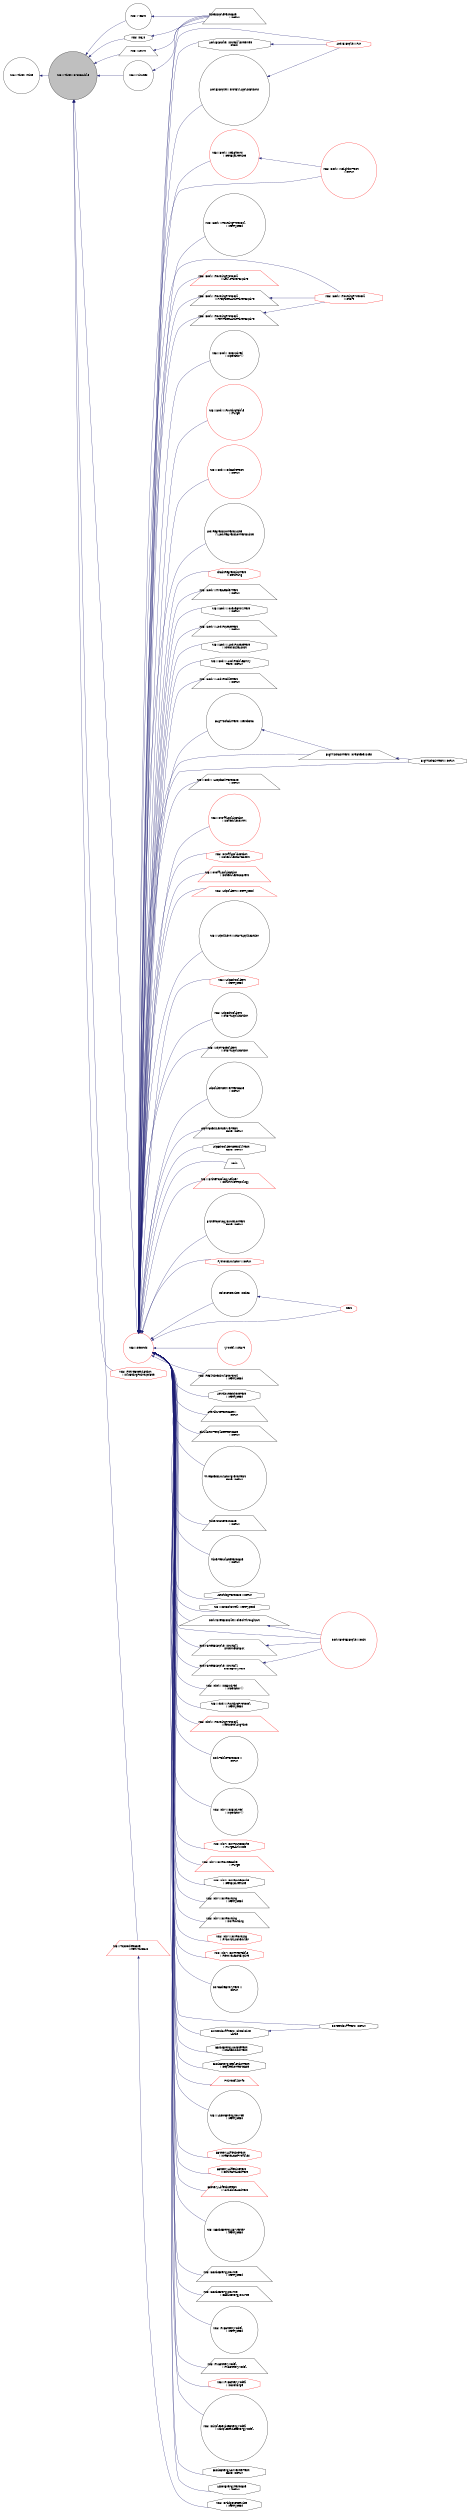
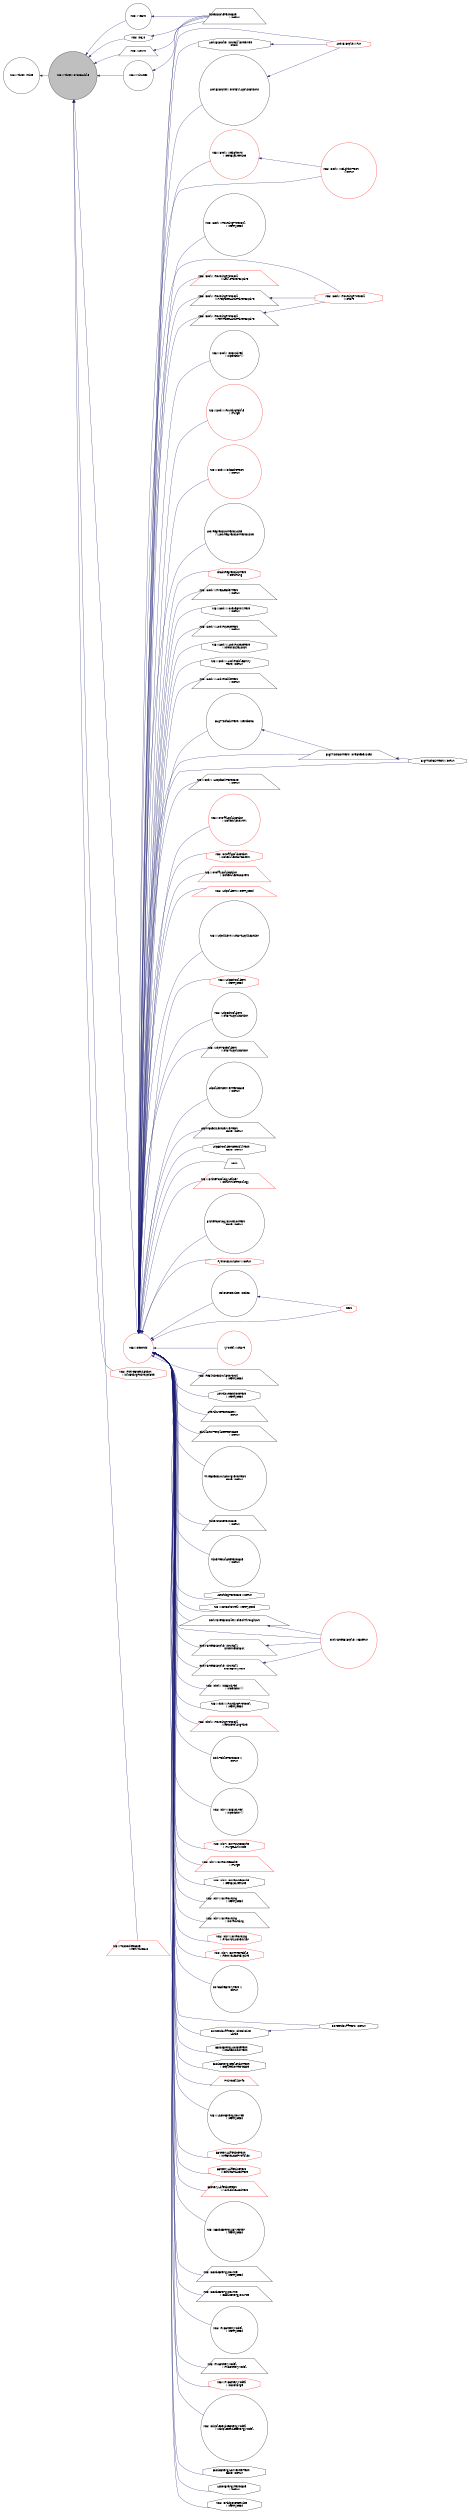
  digraph {
    fontname="DejaVu Sans Mono"
    rankdir=LR
    node [color=black fillcolor=white fontname="DejaVu Sans Mono" fontsize=10 shape=trapezium style=filled]
    edge [color=midnightblue dir=back fontname="DejaVu Sans Mono" fontsize=10 labelfontname=Helvetica labelfontsize=10 style=solid]
    n1 [fillcolor=grey75 fontcolor=black height=0.2 label="ns3::Time::FromDouble" shape=circle width=0.4]
    n2 [height=0.2 label="ns3::Years" shape=circle width=0.4]
    n3 [height=0.2 label="ns3::Days" shape=octagon width=0.4]
    n4 [height=0.2 label="ns3::Hours" width=0.4]
    n5 [height=0.2 label="ns3::Minutes" shape=circle width=0.4]
    n6 [color=red height=0.2 label="ns3::Seconds" shape=circle width=0.4]
    n7 [color=red height=0.2 label="ns3::RttMeanDeviation\l::FloatingPointUpdate" shape=octagon width=0.4]
    n8 [color=red height=0.2 label="ns3::TcpSocketBase\l::ReTxTimeout" width=0.4]
    n9 [height=0.2 label="TimeSimpleTestCase\l::DoRun" width=0.4]
    n10 [color=red height=0.2 label="AodvExample::Run" shape=octagon width=0.4]
    n11 [height=0.2 label="AodvExample::InstallInternet\lStack" shape=octagon width=0.4]
    n12 [height=0.2 label="AodvExample::InstallApplications" shape=circle width=0.4]
    n13 [color=red height=0.2 label="ns3::aodv::Neighbors\l::GetExpireTime" shape=circle width=0.4]
    n14 [color=red height=0.2 label="ns3::aodv::NeighborTest\l::DoRun" shape=circle width=0.4]
    n15 [height=0.2 label="ns3::aodv::RoutingProtocol\l::GetTypeId" shape=circle width=0.4]
    n16 [color=red height=0.2 label="ns3::aodv::RoutingProtocol\l::Start" shape=octagon width=0.4]
    n17 [color=red height=0.2 label="ns3::aodv::RoutingProtocol\l::HelloTimerExpire" width=0.4]
    n18 [height=0.2 label="ns3::aodv::RoutingProtocol\l::RreqRateLimitTimerExpire" width=0.4]
    n19 [height=0.2 label="ns3::aodv::RoutingProtocol\l::RerrRateLimitTimerExpire" width=0.4]
    n20 [height=0.2 label="ns3::aodv::IsExpired\l::operator()" shape=circle width=0.4]
    n21 [color=red height=0.2 label="ns3::aodv::RoutingTable\l::Purge" shape=circle width=0.4]
    n22 [color=red height=0.2 label="ns3::aodv::IdCacheTest\l::DoRun" shape=circle width=0.4]
    n23 [height=0.2 label="AodvRegressionTestSuite\l::AodvRegressionTestSuite" shape=circle width=0.4]
    n24 [color=red height=0.2 label="ChainRegressionTest\l::SendPing" shape=octagon width=0.4]
    n25 [height=0.2 label="ns3::aodv::RrepHeaderTest\l::DoRun" width=0.4]
    n26 [height=0.2 label="ns3::aodv::QueueEntryTest\l::DoRun" shape=octagon width=0.4]
    n27 [height=0.2 label="ns3::aodv::AodvRqueueTest\l::DoRun" width=0.4]
    n28 [height=0.2 label="ns3::aodv::AodvRqueueTest\l::CheckSizeLimit" shape=octagon width=0.4]
    n29 [height=0.2 label="ns3::aodv::AodvRtableEntry\lTest::DoRun" shape=octagon width=0.4]
    n30 [height=0.2 label="ns3::aodv::AodvRtableTest\l::DoRun" width=0.4]
    n31 [height=0.2 label="Bug772ChainTest::SendData" shape=circle width=0.4]
    n32 [height=0.2 label="Bug772ChainTest::CreateDevices" width=0.4]
    n33 [height=0.2 label="Bug772ChainTest::DoRun" shape=octagon width=0.4]
    n34 [height=0.2 label="ns3::aodv::LoopbackTestCase\l::DoRun" width=0.4]
    n35 [color=red height=0.2 label="ns3::OnOffApplication\l::ScheduleNextTx" shape=circle width=0.4]
    n36 [color=red height=0.2 label="ns3::OnOffApplication\l::ScheduleStartEvent" shape=octagon width=0.4]
    n37 [color=red height=0.2 label="ns3::OnOffApplication\l::ScheduleStopEvent" width=0.4]
    n38 [color=red height=0.2 label="ns3::UdpClient::GetTypeId" width=0.4]
    n39 [height=0.2 label="ns3::UdpClient::StartApplication" shape=circle width=0.4]
    n40 [color=red height=0.2 label="ns3::UdpEchoClient\l::GetTypeId" shape=octagon width=0.4]
    n41 [height=0.2 label="ns3::UdpEchoClient\l::StartApplication" shape=circle width=0.4]
    n42 [height=0.2 label="ns3::UdpTraceClient\l::StartApplication" width=0.4]
    n43 [height=0.2 label="UdpClientServerTestCase\l::DoRun" shape=circle width=0.4]
    n44 [height=0.2 label="UdpTraceClientServerTest\lCase::DoRun" width=0.4]
    n45 [height=0.2 label="UdpEchoClientSetFillTest\lCase::DoRun" shape=octagon width=0.4]
    n46 [height=0.2 label=main width=0.4]
    n47 [height=0.2 label="ns3::BridgeNetDevice\l::GetTypeId" shape=octagon width=0.4]
    n48 [color=red height=0.2 label="ns3::BriteTopologyHelper\l::ConstructTopology" width=0.4]
    n49 [height=0.2 label="BriteTopologyFunctionTest\lCase::DoRun" shape=circle width=0.4]
    n50 [color=red height=0.2 label="PythonSimulator::DoRun" shape=octagon width=0.4]
    n51 [height=0.2 label="FakeNetDevice::Doit3" shape=circle width=0.4]
    n52 [color=red height=0.2 label=test shape=octagon width=0.4]
    n53 [color=red height=0.2 label="MyModel::Start" shape=circle width=0.4]
    n54 [height=0.2 label="ns3::RealtimeSimulatorImpl\l::GetTypeId" width=0.4]
    n55 [height=0.2 label="AttributeObjectTest\l::GetTypeId" shape=octagon width=0.4]
    n56 [height=0.2 label="AttributeTestCase::\lDoRun" width=0.4]
    n57 [height=0.2 label="SimulatorTemplateTestCase\l::DoRun" width=0.4]
    n58 [height=0.2 label="ThreadedSimulatorEventsTest\lCase::DoRun" shape=circle width=0.4]
    n59 [height=0.2 label="TimerStateTestCase\l::DoRun" width=0.4]
    n60 [height=0.2 label="TimerTemplateTestCase\l::DoRun" shape=circle width=0.4]
    n61 [height=0.2 label="WatchdogTestCase::DoRun" shape=octagon width=0.4]
    n62 [height=0.2 label="ns3::CsmaChannel::GetTypeId" shape=octagon width=0.4]
    n63 [height=0.2 label="DsdvManetExample::CheckThroughput" width=0.4]
-   n64 [color=red height=0.2 label="DsdvManetExample::Doit" shape=circle width=0.4]
+   n64 [color=red height=0.2 label="DsdvManetExample::CaseRun" shape=circle width=0.4]
    n65 [height=0.2 label="DsdvManetExample::Install\lInternetStack" width=0.4]
    n66 [height=0.2 label="DsdvManetExample::Install\lQueueEntryTest" width=0.4]
    n67 [height=0.2 label="ns3::dsdv::IsExpired\l::operator()" width=0.4]
    n68 [height=0.2 label="ns3::dsdv::RoutingProtocol\l::GetTypeId" shape=octagon width=0.4]
    n69 [color=red height=0.2 label="ns3::dsdv::RoutingProtocol\l::GetSettlingTime" width=0.4]
    n70 [height=0.2 label="DsdvTableTestCase::\lDoRun" shape=circle width=0.4]
    n71 [height=0.2 label="ns3::dsr::IsExpired\l::operator()" shape=circle width=0.4]
    n72 [color=red height=0.2 label="ns3::dsr::DsrRouteCache\l::PurgeLinkNode" shape=octagon width=0.4]
    n73 [color=red height=0.2 label="ns3::dsr::DsrRouteCache\l::Purge" width=0.4]
    n74 [height=0.2 label="ns3::dsr::DsrRouteCache\l::GetExpireTime" shape=octagon width=0.4]
    n75 [height=0.2 label="ns3::dsr::DsrRouting\l::GetTypeId" width=0.4]
    n76 [height=0.2 label="ns3::dsr::DsrRouting\l::DsrRouting" width=0.4]
    n77 [color=red height=0.2 label="ns3::dsr::DsrRouting\l::PriorityScheduler" shape=octagon width=0.4]
    n78 [color=red height=0.2 label="ns3::dsr::DsrRreqTable\l::RemoveLeastExpire" shape=octagon width=0.4]
    n79 [height=0.2 label="DsrCacheEntryTest::\lDoRun" shape=circle width=0.4]
    n80 [height=0.2 label="DsrSendBuffTest::DoRun" shape=octagon width=0.4]
    n81 [height=0.2 label="DsrSendBuffTest::CheckSize\lLimit" shape=octagon width=0.4]
    n82 [height=0.2 label="BasicEnergyUpdateTest\l::StateSwitchTest" shape=octagon width=0.4]
    n83 [height=0.2 label="BasicEnergyDepletionTest\l::DepletionTestCase" shape=octagon width=0.4]
    n84 [color=red height=0.2 label=PrintCellInfo width=0.4]
    n85 [height=0.2 label="ns3::LiIonEnergySource\l::GetTypeId" shape=circle width=0.4]
    n86 [color=red height=0.2 label="BatteryLifetimeTest\l::CreateLoadProfiles" shape=octagon width=0.4]
    n87 [color=red height=0.2 label="BatteryLifetimeTest\l::ConstantLoadTest" shape=octagon width=0.4]
    n88 [color=red height=0.2 label="BatteryLifetimeTest\l::VariableLoadTest" width=0.4]
    n89 [height=0.2 label="ns3::BasicEnergyHarvester\l::GetTypeId" shape=circle width=0.4]
    n90 [height=0.2 label="ns3::BasicEnergySource\l::GetTypeId" width=0.4]
    n91 [height=0.2 label="ns3::BasicEnergySource\l::BasicEnergySource" width=0.4]
    n92 [height=0.2 label="ns3::RvBatteryModel\l::GetTypeId" shape=circle width=0.4]
    n93 [height=0.2 label="ns3::RvBatteryModel\l::RvBatteryModel" width=0.4]
    n94 [color=red height=0.2 label="ns3::RvBatteryModel\l::Discharge" shape=octagon width=0.4]
    n95 [height=0.2 label="ns3::SimpleDeviceEnergyModel\l::SimpleDeviceEnergyModel" shape=circle width=0.4]
    n96 [height=0.2 label="BasicEnergyHarvesterTest\lCase::DoRun" shape=octagon width=0.4]
    n97 [height=0.2 label="LiIonEnergyTestCase\l::DoRun" shape=octagon width=0.4]
    n98 [height=0.2 label="ns3::Time::Time" shape=circle width=0.4]
    n1 -> n2
    n1 -> n3
    n1 -> n4
    n1 -> n5
    n1 -> n6
    n1 -> n7
    n1 -> n8
    n2 -> n9
    n3 -> n9
    n4 -> n9
    n5 -> n9
    n6 -> n9
    n6 -> n10
    n6 -> n11
    n6 -> n12
    n6 -> n13
    n6 -> n14
    n6 -> n15
    n6 -> n16
    n6 -> n17
    n6 -> n18
    n6 -> n19
    n6 -> n20
    n6 -> n21
    n6 -> n22
    n6 -> n23
    n6 -> n24
    n6 -> n25
    n6 -> n26
    n6 -> n27
    n6 -> n28
    n6 -> n29
    n6 -> n30
    n6 -> n31
    n6 -> n32
    n6 -> n33
    n6 -> n34
    n6 -> n35
    n6 -> n36
    n6 -> n37
    n6 -> n38
    n6 -> n39
    n6 -> n40
    n6 -> n41
    n6 -> n42
    n6 -> n43
    n6 -> n44
    n6 -> n45
    n6 -> n46
-   n8 -> n47
+   n6 -> n47
    n6 -> n48
    n6 -> n49
    n6 -> n50
    n6 -> n51
    n6 -> n52
    n6 -> n53
    n6 -> n54
    n6 -> n55
    n6 -> n56
    n6 -> n57
    n6 -> n58
    n6 -> n59
    n6 -> n60
    n6 -> n61
    n6 -> n62
    n6 -> n63
    n6 -> n64
    n6 -> n65
    n6 -> n66
    n6 -> n67
    n6 -> n68
    n6 -> n69
    n6 -> n70
    n6 -> n71
    n6 -> n72
    n6 -> n73
    n6 -> n74
    n6 -> n75
    n6 -> n76
    n6 -> n77
    n6 -> n78
    n6 -> n79
    n6 -> n80
    n6 -> n81
    n6 -> n82
    n6 -> n83
    n6 -> n84
    n6 -> n85
    n6 -> n86
    n6 -> n87
    n6 -> n88
    n6 -> n89
    n6 -> n90
    n6 -> n91
    n6 -> n92
    n6 -> n93
    n6 -> n94
    n6 -> n95
    n6 -> n96
    n6 -> n97
    n11 -> n10
    n12 -> n10
    n13 -> n14
    n18 -> n16
    n19 -> n16
    n31 -> n32
    n32 -> n33
    n51 -> n52
    n63 -> n64
    n65 -> n64
    n66 -> n64
    n81 -> n80
    n98 -> n1
  }
